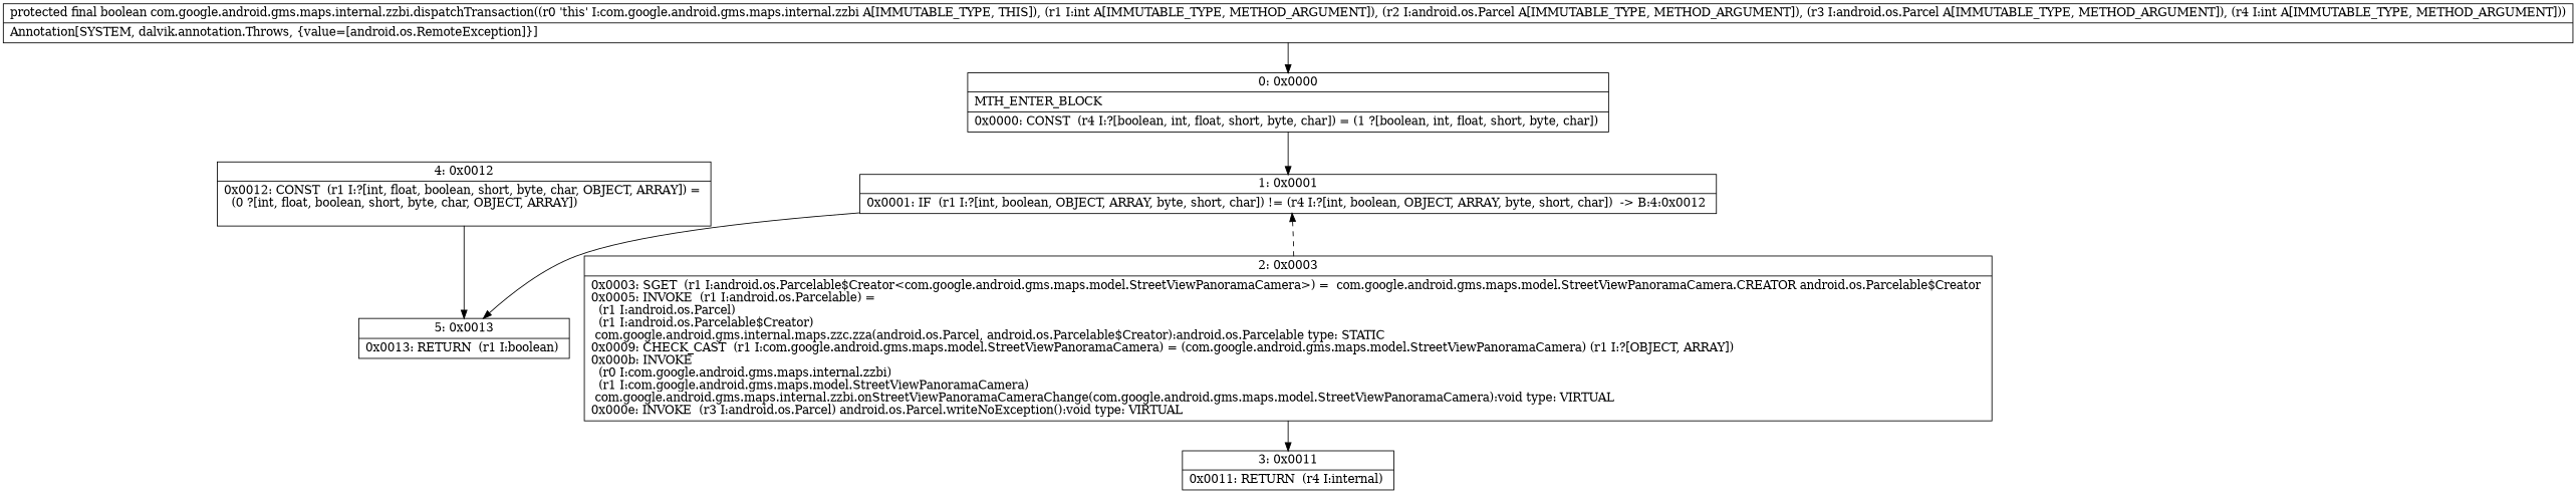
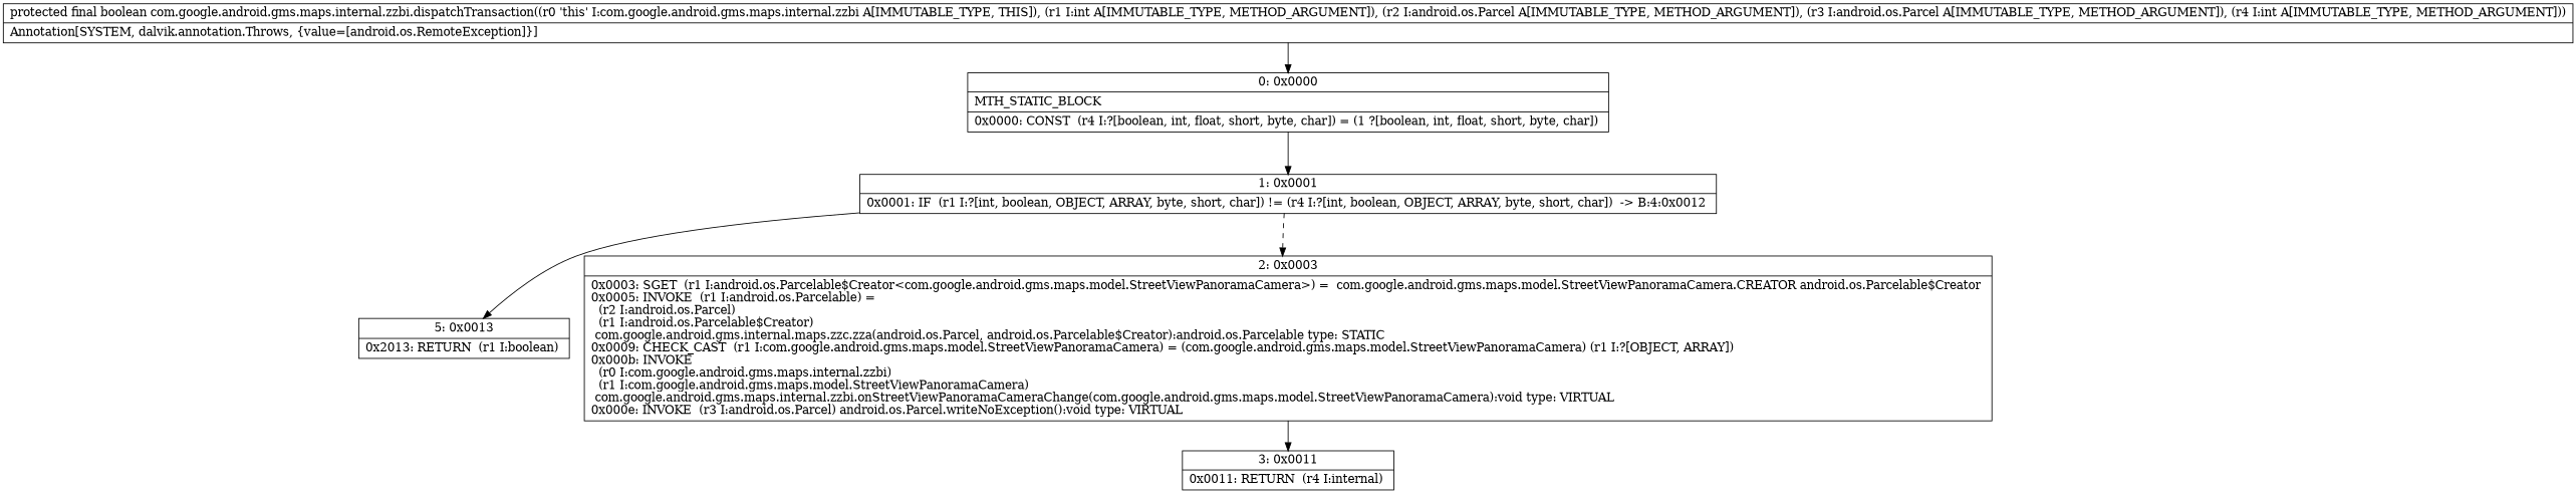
  digraph {
    node [shape=record]
-   n1 [label="{0\:\ 0x0000|MTH_ENTER_BLOCK\l|0x0000: CONST  (r4 I:?[boolean, int, float, short, byte, char]) = (1 ?[boolean, int, float, short, byte, char]) \l}"]
+   n1 [label="{0\:\ 0x0000|MTH_STATIC_BLOCK\l|0x0000: CONST  (r4 I:?[boolean, int, float, short, byte, char]) = (1 ?[boolean, int, float, short, byte, char]) \l}"]
    n2 [label="{1\:\ 0x0001|0x0001: IF  (r1 I:?[int, boolean, OBJECT, ARRAY, byte, short, char]) != (r4 I:?[int, boolean, OBJECT, ARRAY, byte, short, char])  \-\> B:4:0x0012 \l}"]
-   n3 [label="{2\:\ 0x0003|0x0003: SGET  (r1 I:android.os.Parcelable$Creator\<com.google.android.gms.maps.model.StreetViewPanoramaCamera\>) =  com.google.android.gms.maps.model.StreetViewPanoramaCamera.CREATOR android.os.Parcelable$Creator \l0x0005: INVOKE  (r1 I:android.os.Parcelable) = \l  (r1 I:android.os.Parcel)\l  (r1 I:android.os.Parcelable$Creator)\l com.google.android.gms.internal.maps.zzc.zza(android.os.Parcel, android.os.Parcelable$Creator):android.os.Parcelable type: STATIC \l0x0009: CHECK_CAST  (r1 I:com.google.android.gms.maps.model.StreetViewPanoramaCamera) = (com.google.android.gms.maps.model.StreetViewPanoramaCamera) (r1 I:?[OBJECT, ARRAY]) \l0x000b: INVOKE  \l  (r0 I:com.google.android.gms.maps.internal.zzbi)\l  (r1 I:com.google.android.gms.maps.model.StreetViewPanoramaCamera)\l com.google.android.gms.maps.internal.zzbi.onStreetViewPanoramaCameraChange(com.google.android.gms.maps.model.StreetViewPanoramaCamera):void type: VIRTUAL \l0x000e: INVOKE  (r3 I:android.os.Parcel) android.os.Parcel.writeNoException():void type: VIRTUAL \l}"]
-   n4 [label="{5\:\ 0x0013|0x0013: RETURN  (r1 I:boolean) \l}"]
+   n3 [label="{2\:\ 0x0003|0x0003: SGET  (r1 I:android.os.Parcelable$Creator\<com.google.android.gms.maps.model.StreetViewPanoramaCamera\>) =  com.google.android.gms.maps.model.StreetViewPanoramaCamera.CREATOR android.os.Parcelable$Creator \l0x0005: INVOKE  (r1 I:android.os.Parcelable) = \l  (r2 I:android.os.Parcel)\l  (r1 I:android.os.Parcelable$Creator)\l com.google.android.gms.internal.maps.zzc.zza(android.os.Parcel, android.os.Parcelable$Creator):android.os.Parcelable type: STATIC \l0x0009: CHECK_CAST  (r1 I:com.google.android.gms.maps.model.StreetViewPanoramaCamera) = (com.google.android.gms.maps.model.StreetViewPanoramaCamera) (r1 I:?[OBJECT, ARRAY]) \l0x000b: INVOKE  \l  (r0 I:com.google.android.gms.maps.internal.zzbi)\l  (r1 I:com.google.android.gms.maps.model.StreetViewPanoramaCamera)\l com.google.android.gms.maps.internal.zzbi.onStreetViewPanoramaCameraChange(com.google.android.gms.maps.model.StreetViewPanoramaCamera):void type: VIRTUAL \l0x000e: INVOKE  (r3 I:android.os.Parcel) android.os.Parcel.writeNoException():void type: VIRTUAL \l}"]
+   n4 [label="{5\:\ 0x0013|0x2013: RETURN  (r1 I:boolean) \l}"]
    n5 [label="{3\:\ 0x0011|0x0011: RETURN  (r4 I:internal) \l}"]
-   n6 [label="{4\:\ 0x0012|0x0012: CONST  (r1 I:?[int, float, boolean, short, byte, char, OBJECT, ARRAY]) = \l  (0 ?[int, float, boolean, short, byte, char, OBJECT, ARRAY])\l \l}"]
    n7 [label="{protected final boolean com.google.android.gms.maps.internal.zzbi.dispatchTransaction((r0 'this' I:com.google.android.gms.maps.internal.zzbi A[IMMUTABLE_TYPE, THIS]), (r1 I:int A[IMMUTABLE_TYPE, METHOD_ARGUMENT]), (r2 I:android.os.Parcel A[IMMUTABLE_TYPE, METHOD_ARGUMENT]), (r3 I:android.os.Parcel A[IMMUTABLE_TYPE, METHOD_ARGUMENT]), (r4 I:int A[IMMUTABLE_TYPE, METHOD_ARGUMENT]))  | Annotation[SYSTEM, dalvik.annotation.Throws, \{value=[android.os.RemoteException]\}]\l}"]
    n1 -> n2
-   n3 -> n2 [style=dashed]
+   n2 -> n3 [style=dashed]
    n2 -> n4
    n3 -> n5
-   n6 -> n4
    n7 -> n1
  }
